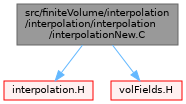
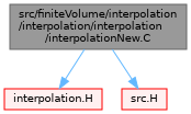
  digraph {
    node [color=red fillcolor="#FFF0F0" fontname=Helvetica fontsize=10 shape=box style=filled]
    edge [color=steelblue1 fontname=Helvetica fontsize=10 labelfontname=Helvetica labelfontsize=10 style=solid]
    n1 [color=gray40 fillcolor=grey60 fontcolor=black height=0.2 label="src/finiteVolume/interpolation\l/interpolation/interpolation\l/interpolationNew.C" width=0.4]
    n2 [height=0.2 label="interpolation.H" width=0.4]
-   n3 [height=0.2 label="volFields.H" width=0.4]
+   n3 [height=0.2 label="src.H" width=0.4]
    n1 -> n2
    n1 -> n3
  }
